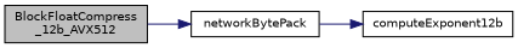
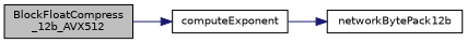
  digraph {
    rankdir=LR
    node [color=black fillcolor=white fontname=Helvetica fontsize=10 shape=record style=filled]
    edge [color=midnightblue fontname=Helvetica fontsize=10 labelfontname=Helvetica labelfontsize=10 style=solid]
    n1 [fillcolor=grey75 fontcolor=black height=0.2 label="BlockFloatCompress\l_12b_AVX512" width=0.4]
-   n2 [height=0.2 label=networkBytePack width=0.4]
-   n3 [height=0.2 label=computeExponent12b width=0.4]
+   n2 [height=0.2 label=computeExponent width=0.4]
+   n3 [height=0.2 label=networkBytePack12b width=0.4]
    n1 -> n2
    n2 -> n3
  }
